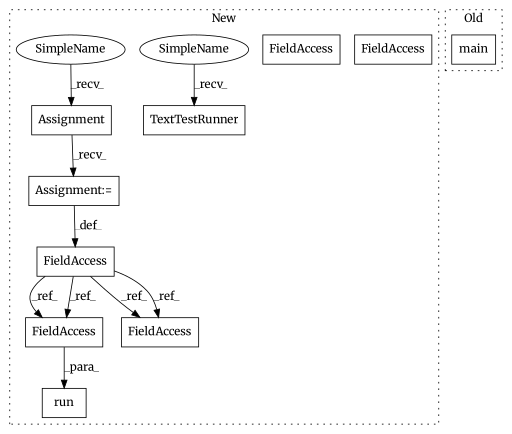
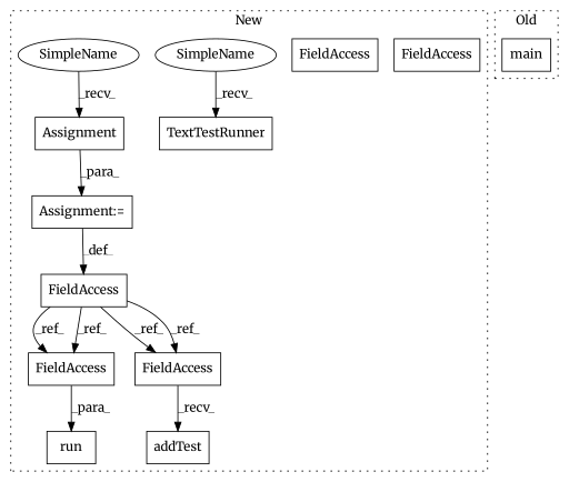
  digraph {
    fontname=Merriweather
    node [a=32 fontname=Merriweather l=5 s=15052 shape=box]
    edge [fontname=Merriweather]
    n1 [l=16 label=TextTestRunner s=15031]
    n2 [l="4,1" label=run s="15048,15057"]
    n3 [a=22 label=FieldAccess s=14924]
    n4 [a=22 label=FieldAccess]
    n5 [a=7 l=1 label="Assignment:=" s=14929]
    n6 [l=11 label=Assignment s=14939]
    n7 [a=22 label=FieldAccess s=14958]
+   n8 [l="8,1" label=addTest s="14964,15013"]
    n9 [a=42 l=8 label=SimpleName s=15022 shape=ellipse]
    n10 [a=42 l=8 label=SimpleName s=14930 shape=ellipse]
    n11 [a=22 label=FieldAccess]
    n12 [a=22 label=FieldAccess s=14958]
    n13 [l=6 label=main s=13987]
    subgraph cluster_1 {
      label=New
      style=dotted
      n1
      n2
      n3
      n4
      n5
      n6
      n7
+     n8
      n9
      n10
      n11
      n12
    }
    subgraph cluster_2 {
      label=Old
      style=dotted
      n13
    }
    n3 -> n11 [label=_ref_]
    n3 -> n11 [label=_ref_]
    n3 -> n12 [label=_ref_]
    n3 -> n12 [label=_ref_]
    n5 -> n3 [label=_def_]
-   n6 -> n5 [label=_recv_]
+   n6 -> n5 [label=_para_]
    n9 -> n1 [label=_recv_]
    n10 -> n6 [label=_recv_]
    n11 -> n2 [label=_para_]
+   n12 -> n8 [label=_recv_]
  }
